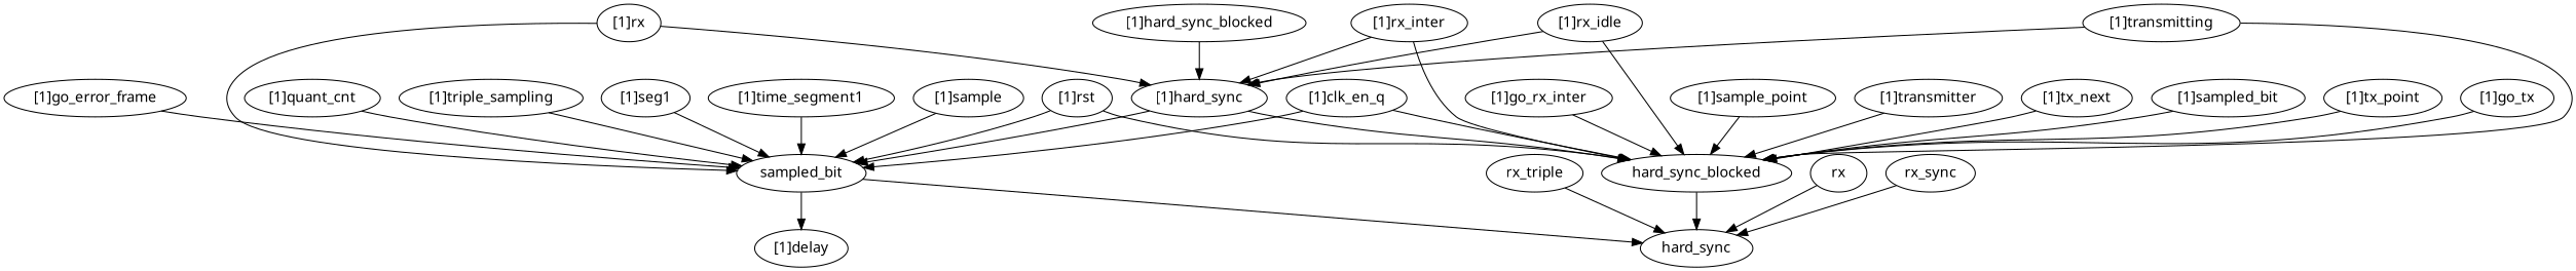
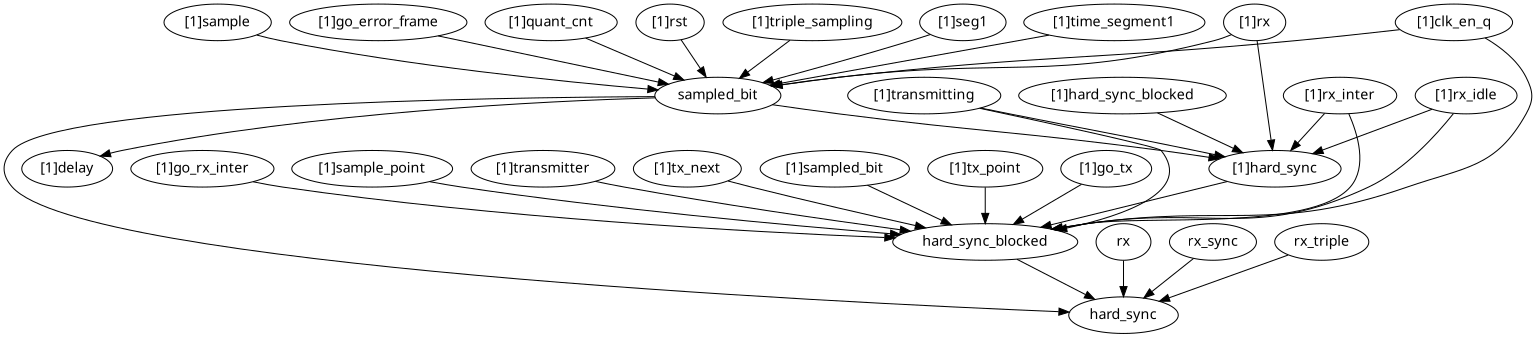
  strict digraph {
    fontname="Noto Sans"
    node [complexity=13 fontname="Noto Sans" importance=0.258336075077 rank=0.0198720057751]
    edge [fontname="Noto Sans"]
    "[1]rst" [complexity=7 importance=0.381434015989 rank=0.0544905737127]
    sampled_bit [complexity=6 importance=0.102459845588 rank=0.0170766409313]
    hard_sync_blocked [complexity=6 importance=0.123097940912 rank=0.0205163234854]
    hard_sync [complexity=0 importance=0.0554612911774 rank=0.0]
    "[1]delay" [complexity=10 importance=0.26841312762 rank=0.026841312762]
    "[1]rx_inter" [complexity=19 importance=0.313797366254 rank=0.0165156508555]
    "[1]hard_sync" [importance=0.301657173002 rank=0.0232043979232]
    "[1]triple_sampling" [complexity=7 importance=0.217059884428 rank=0.0310085549183]
    "[1]go_rx_inter" [complexity=11 importance=0.135238134165 rank=0.0122943758331]
    "[1]rx_idle" [complexity=19 importance=0.313797366254 rank=0.0165156508555]
    "[1]seg1" [complexity=10 importance=0.225581142044 rank=0.0225581142044]
    "[1]time_segment1" [complexity=10 importance=0.217059884428 rank=0.0217059884428]
    rx [complexity=6 importance=0.0676014844296 rank=0.0112669140716]
    "[1]sample_point" [complexity=11 importance=0.160940369228 rank=0.0146309426571]
    "[1]sample" [complexity=14 importance=0.120637358004 rank=0.00861695414314]
    "[1]hard_sync_blocked" [complexity=19 importance=0.369293822737 rank=0.0194365169862]
    "[1]transmitter"
    n18 [complexity=6 importance=0.0676014844296 label=rx_sync rank=0.0112669140716]
    "[1]tx_next"
    "[1]sampled_bit" [complexity=19 importance=0.348655727413 rank=0.0183503014428]
    "[1]tx_point" [importance=0.279299349655 rank=0.0214845653581]
    n22 [complexity=6 importance=0.0676014844296 label=rx_triple rank=0.0112669140716]
    "[1]go_tx"
    "[1]transmitting"
    "[1]go_error_frame" [complexity=7 importance=0.217059884428 rank=0.0310085549183]
    "[1]rx" [complexity=19 importance=0.313797366254 rank=0.0165156508555]
    "[1]clk_en_q" [importance=0.264054546737 rank=0.0203118882106]
    "[1]quant_cnt" [complexity=10 importance=0.233518490115 rank=0.0233518490115]
    "[1]rst" -> sampled_bit
-   "[1]rst" -> hard_sync_blocked
    sampled_bit -> hard_sync
    sampled_bit -> "[1]delay"
    hard_sync_blocked -> hard_sync
    "[1]rx_inter" -> hard_sync_blocked
    "[1]rx_inter" -> "[1]hard_sync"
-   "[1]hard_sync" -> sampled_bit
+   sampled_bit -> "[1]hard_sync"
    "[1]hard_sync" -> hard_sync_blocked
    "[1]triple_sampling" -> sampled_bit
    "[1]go_rx_inter" -> hard_sync_blocked
    "[1]rx_idle" -> hard_sync_blocked
    "[1]rx_idle" -> "[1]hard_sync"
    "[1]seg1" -> sampled_bit
    "[1]time_segment1" -> sampled_bit
    rx -> hard_sync
    "[1]sample_point" -> hard_sync_blocked
    "[1]sample" -> sampled_bit
    "[1]hard_sync_blocked" -> "[1]hard_sync"
    "[1]transmitter" -> hard_sync_blocked
    n18 -> hard_sync
    "[1]tx_next" -> hard_sync_blocked
    "[1]sampled_bit" -> hard_sync_blocked
    "[1]tx_point" -> hard_sync_blocked
    n22 -> hard_sync
    "[1]go_tx" -> hard_sync_blocked
    "[1]transmitting" -> hard_sync_blocked
    "[1]transmitting" -> "[1]hard_sync"
    "[1]go_error_frame" -> sampled_bit
    "[1]rx" -> sampled_bit
    "[1]rx" -> "[1]hard_sync"
    "[1]clk_en_q" -> sampled_bit
    "[1]clk_en_q" -> hard_sync_blocked
    "[1]quant_cnt" -> sampled_bit
  }
